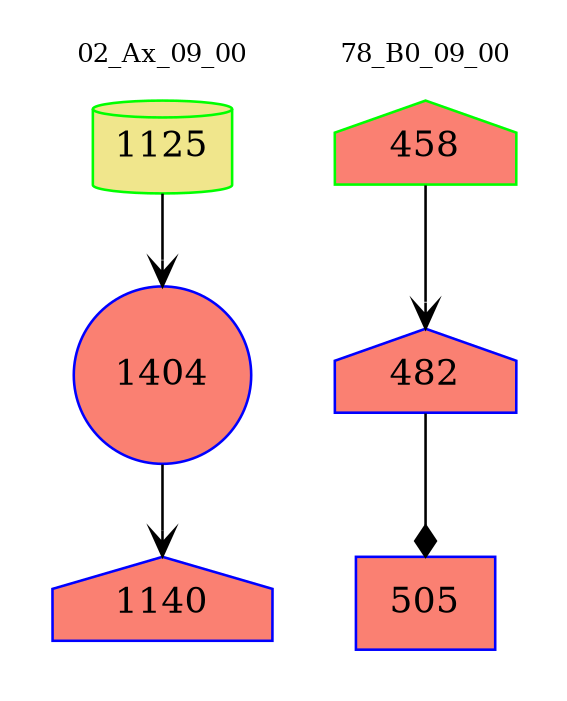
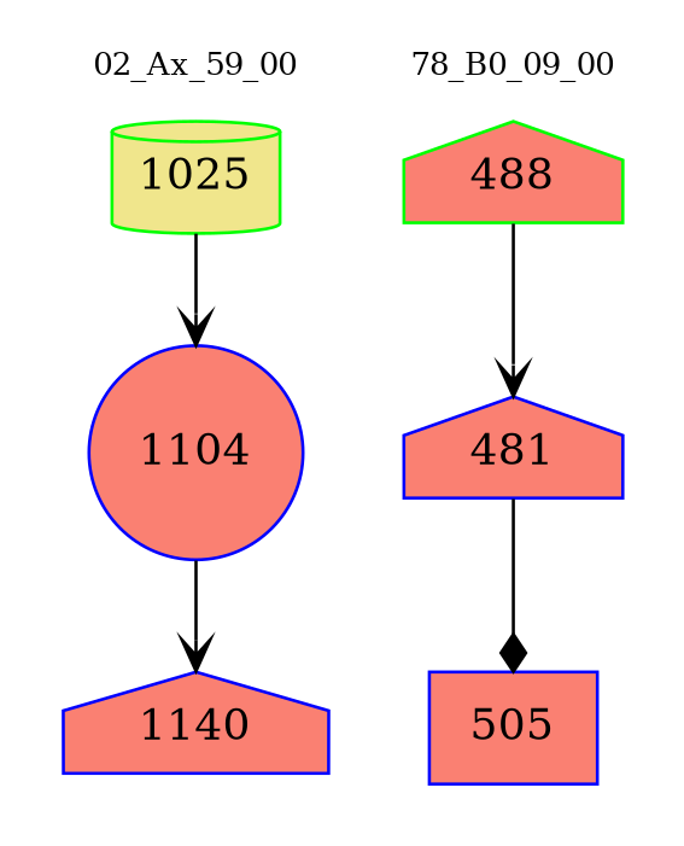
  digraph {
    node [color=blue fillcolor=salmon shape=house style=filled]
    edge [arrowhead=vee color=black]
-   n1 [color=green fillcolor=khaki label=1125 shape=cylinder]
-   n2 [label=1404 shape=circle]
+   n1 [color=green fillcolor=khaki label=1025 shape=cylinder]
+   n2 [label=1104 shape=circle]
    n3 [label=1140]
-   n4 [color=green label=458]
-   n5 [label=482]
+   n4 [color=green label=488]
+   n5 [label=481]
    n6 [label=505 shape=box]
    subgraph cluster_1 {
      color=white
      fontsize=10
-     label="02_Ax_09_00"
+     label="02_Ax_59_00"
      n1
      n2
      n3
    }
    subgraph cluster_2 {
      color=white
      fontsize=10
      label="78_B0_09_00"
      n4
      n5
      n6
    }
    n1 -> n2
    n2 -> n3
    n4 -> n5
    n5 -> n6 [arrowhead=diamond]
  }
